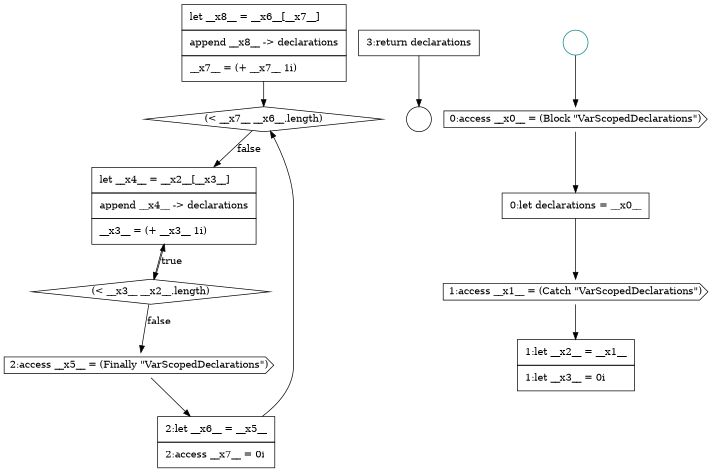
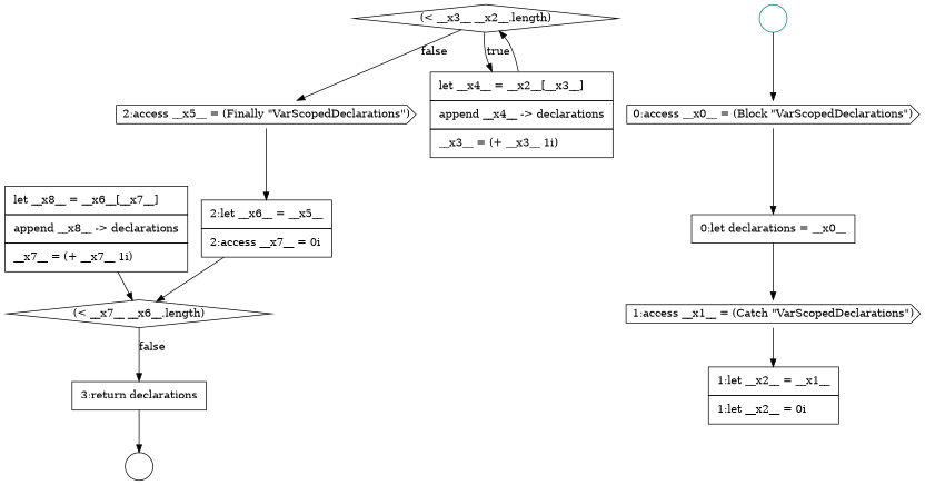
  digraph {
    node [color=black fillcolor=white shape=none style=filled]
    edge [color=black]
    n1 [label=<<font color="black">     <table border="0" cellborder="1" cellspacing="0" cellpadding="10">       <tr><td align="left">let __x8__ = __x6__[__x7__]</td></tr>       <tr><td align="left">append __x8__ -&gt; declarations</td></tr>       <tr><td align="left">__x7__ = (+ __x7__ 1i)</td></tr>     </table>   </font>> margin=0]
    n2 [label=<<font color="black">(&lt; __x7__ __x6__.length)</font>> shape=diamond]
    n3 [label=<<font color="black">     <table border="0" cellborder="1" cellspacing="0" cellpadding="10">       <tr><td align="left">3:return declarations</td></tr>     </table>   </font>> margin=0]
    n4 [label=" " shape=circle]
    n5 [label=<<font color="black">     <table border="0" cellborder="1" cellspacing="0" cellpadding="10">       <tr><td align="left">0:let declarations = __x0__</td></tr>     </table>   </font>> margin=0]
    n6 [label=<<font color="black">1:access __x1__ = (Catch &quot;VarScopedDeclarations&quot;)</font>> shape=cds]
-   n7 [label=<<font color="black">     <table border="0" cellborder="1" cellspacing="0" cellpadding="10">       <tr><td align="left">1:let __x2__ = __x1__</td></tr>       <tr><td align="left">1:let __x3__ = 0i</td></tr>     </table>   </font>> margin=0]
+   n7 [label=<<font color="black">     <table border="0" cellborder="1" cellspacing="0" cellpadding="10">       <tr><td align="left">1:let __x2__ = __x1__</td></tr>       <tr><td align="left">1:let __x2__ = 0i</td></tr>     </table>   </font>> margin=0]
    n8 [label=<<font color="black">(&lt; __x3__ __x2__.length)</font>> shape=diamond]
    n9 [label=<<font color="black">2:access __x5__ = (Finally &quot;VarScopedDeclarations&quot;)</font>> shape=cds]
    n10 [label=<<font color="black">     <table border="0" cellborder="1" cellspacing="0" cellpadding="10">       <tr><td align="left">let __x4__ = __x2__[__x3__]</td></tr>       <tr><td align="left">append __x4__ -&gt; declarations</td></tr>       <tr><td align="left">__x3__ = (+ __x3__ 1i)</td></tr>     </table>   </font>> margin=0]
    n11 [color=teal label=" " shape=circle]
    n12 [label=<<font color="black">0:access __x0__ = (Block &quot;VarScopedDeclarations&quot;)</font>> shape=cds]
    n13 [label=<<font color="black">     <table border="0" cellborder="1" cellspacing="0" cellpadding="10">       <tr><td align="left">2:let __x6__ = __x5__</td></tr>       <tr><td align="left">2:access __x7__ = 0i</td></tr>     </table>   </font>> margin=0]
    n1 -> n2
-   n2 -> n10 [label=<<font color="black">false</font>>]
+   n2 -> n3 [label=<<font color="black">false</font>>]
    n3 -> n4
    n5 -> n6
    n6 -> n7
    n8 -> n9 [label=<<font color="black">false</font>>]
    n8 -> n10 [label=<<font color="black">true</font>>]
    n9 -> n13
    n10 -> n8
    n11 -> n12
    n12 -> n5
    n13 -> n2
  }
